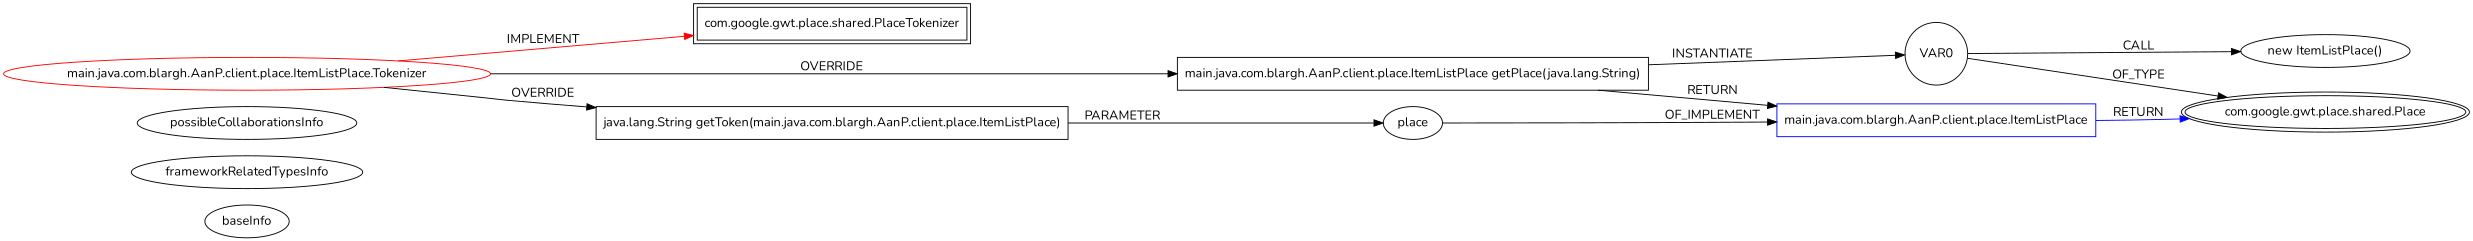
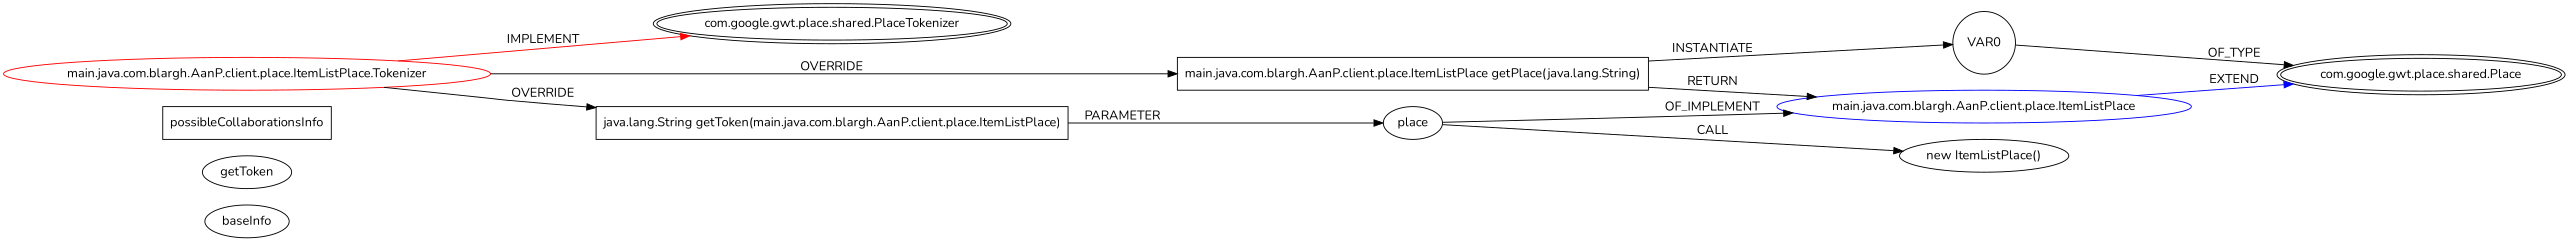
  digraph {
    fontname=Nunito
    rankdir=LR
    node [fontname=Nunito isFrameworkType=false]
    edge [fontname=Nunito]
    baseInfo [category=extension_graph graphId=800 isAnonymous=false possibleRelation=true isFrameworkType=""]
-   frameworkRelatedTypesInfo [0="com.google.gwt.place.shared.PlaceTokenizer" isFrameworkType=""]
-   possibleCollaborationsInfo [0="800~OVERRIDING_METHOD_DECLARATION-PARAMETER_DECLARATION-OVERRIDING_METHOD_DECLARATION-INSTANTIATION-OVERRIDING_METHOD_DECLARATION-RETURN_TYPE-~com.google.gwt.place.shared.PlaceTokenizer ~com.google.gwt.place.shared.Place ~false~false" isFrameworkType=""]
+   frameworkRelatedTypesInfo [0="com.google.gwt.place.shared.PlaceTokenizer" label=getToken isFrameworkType=""]
+   possibleCollaborationsInfo [0="800~OVERRIDING_METHOD_DECLARATION-PARAMETER_DECLARATION-OVERRIDING_METHOD_DECLARATION-INSTANTIATION-OVERRIDING_METHOD_DECLARATION-RETURN_TYPE-~com.google.gwt.place.shared.PlaceTokenizer ~com.google.gwt.place.shared.Place ~false~false" shape=box isFrameworkType=""]
    n4 [color=red label="main.java.com.blargh.AanP.client.place.ItemListPlace.Tokenizer" vertexType=ROOT_CLIENT_CLASS_DECLARATION]
-   n5 [isFrameworkType=true label="com.google.gwt.place.shared.PlaceTokenizer" peripheries=2 vertexType=FRAMEWORK_INTERFACE_TYPE shape=box]
+   n5 [isFrameworkType=true label="com.google.gwt.place.shared.PlaceTokenizer" peripheries=2 vertexType=FRAMEWORK_INTERFACE_TYPE]
    n6 [label="main.java.com.blargh.AanP.client.place.ItemListPlace getPlace(java.lang.String)" shape=box vertexType=OVERRIDING_METHOD_DECLARATION]
    n7 [label="java.lang.String getToken(main.java.com.blargh.AanP.client.place.ItemListPlace)" shape=box vertexType=OVERRIDING_METHOD_DECLARATION]
-   n8 [color=blue label="main.java.com.blargh.AanP.client.place.ItemListPlace" vertexType=REFERENCE_CLIENT_CLASS_DECLARATION shape=box]
+   n8 [color=blue label="main.java.com.blargh.AanP.client.place.ItemListPlace" vertexType=REFERENCE_CLIENT_CLASS_DECLARATION]
    n9 [label=VAR0 shape=circle vertexType=VARIABLE_EXPRESION]
    n10 [label=place vertexType=PARAMETER_DECLARATION]
    n11 [isFrameworkType=true label="com.google.gwt.place.shared.Place" peripheries=2 vertexType=FRAMEWORK_CLASS_TYPE]
    n12 [label="new ItemListPlace()" vertexType=CONSTRUCTOR_CALL]
    n4 -> n5 [color=red label=IMPLEMENT]
    n4 -> n6 [label=OVERRIDE]
    n4 -> n7 [label=OVERRIDE]
    n6 -> n8 [label=RETURN]
    n6 -> n9 [label=INSTANTIATE]
    n7 -> n10 [label=PARAMETER]
-   n8 -> n11 [color=blue label=RETURN]
+   n8 -> n11 [color=blue label=EXTEND]
    n9 -> n11 [label=OF_TYPE]
-   n9 -> n12 [label=CALL]
+   n10 -> n12 [label=CALL]
    n10 -> n8 [label=OF_IMPLEMENT]
  }
